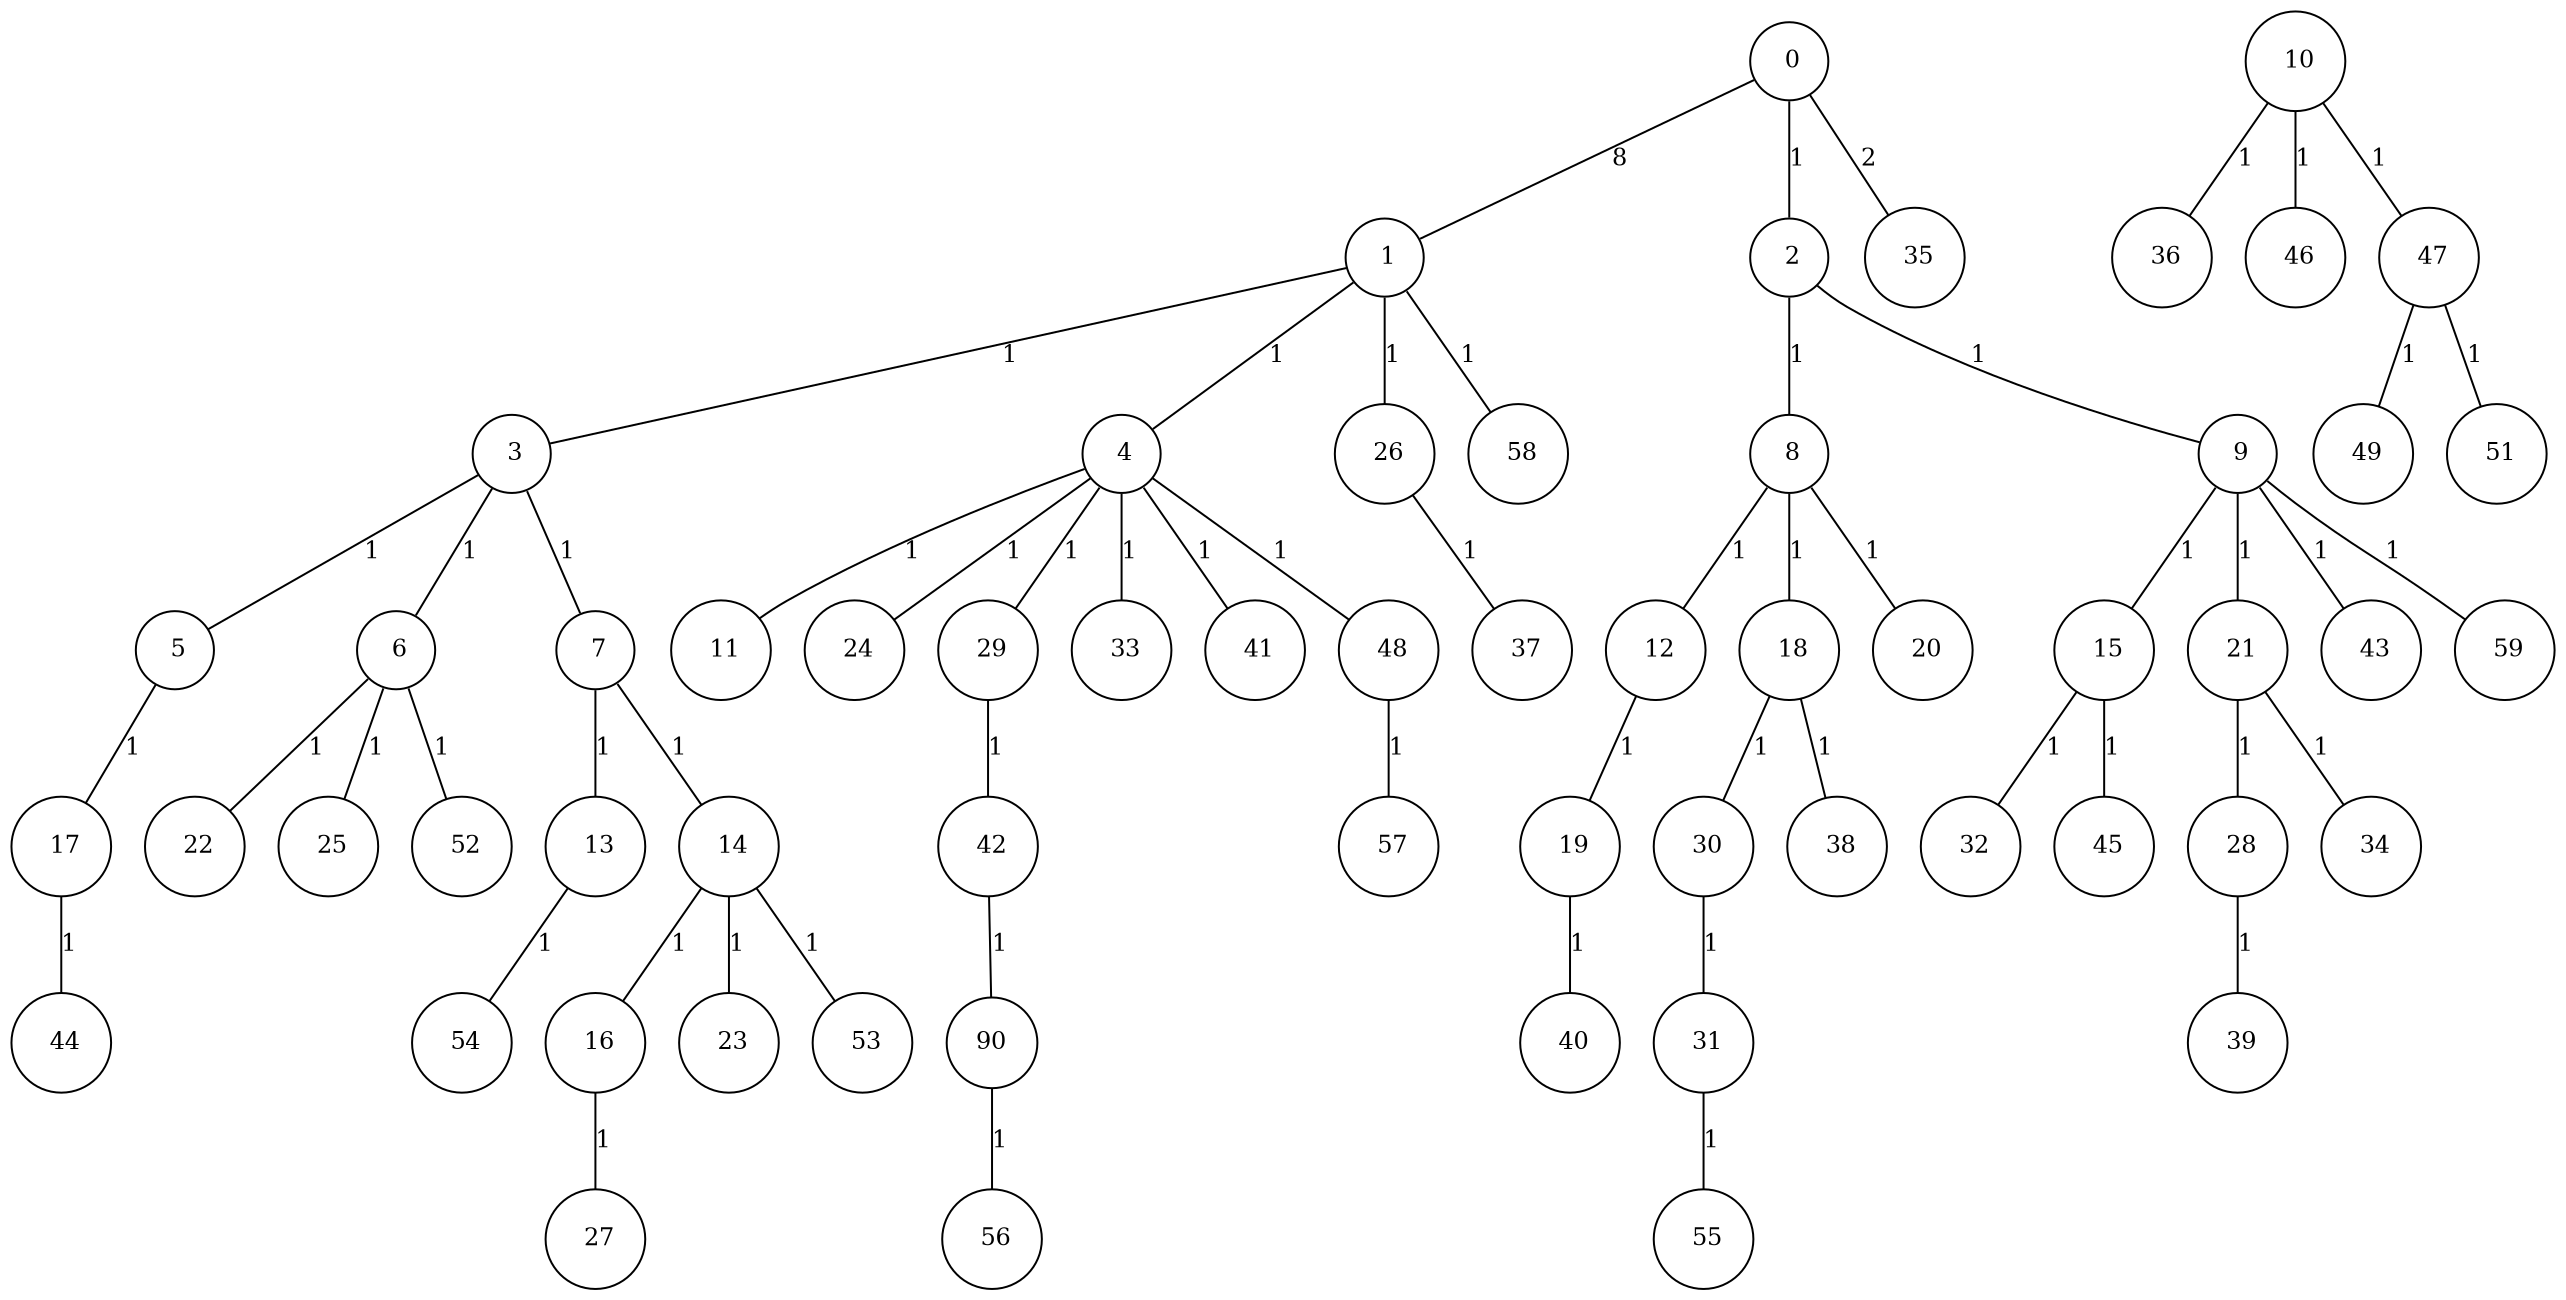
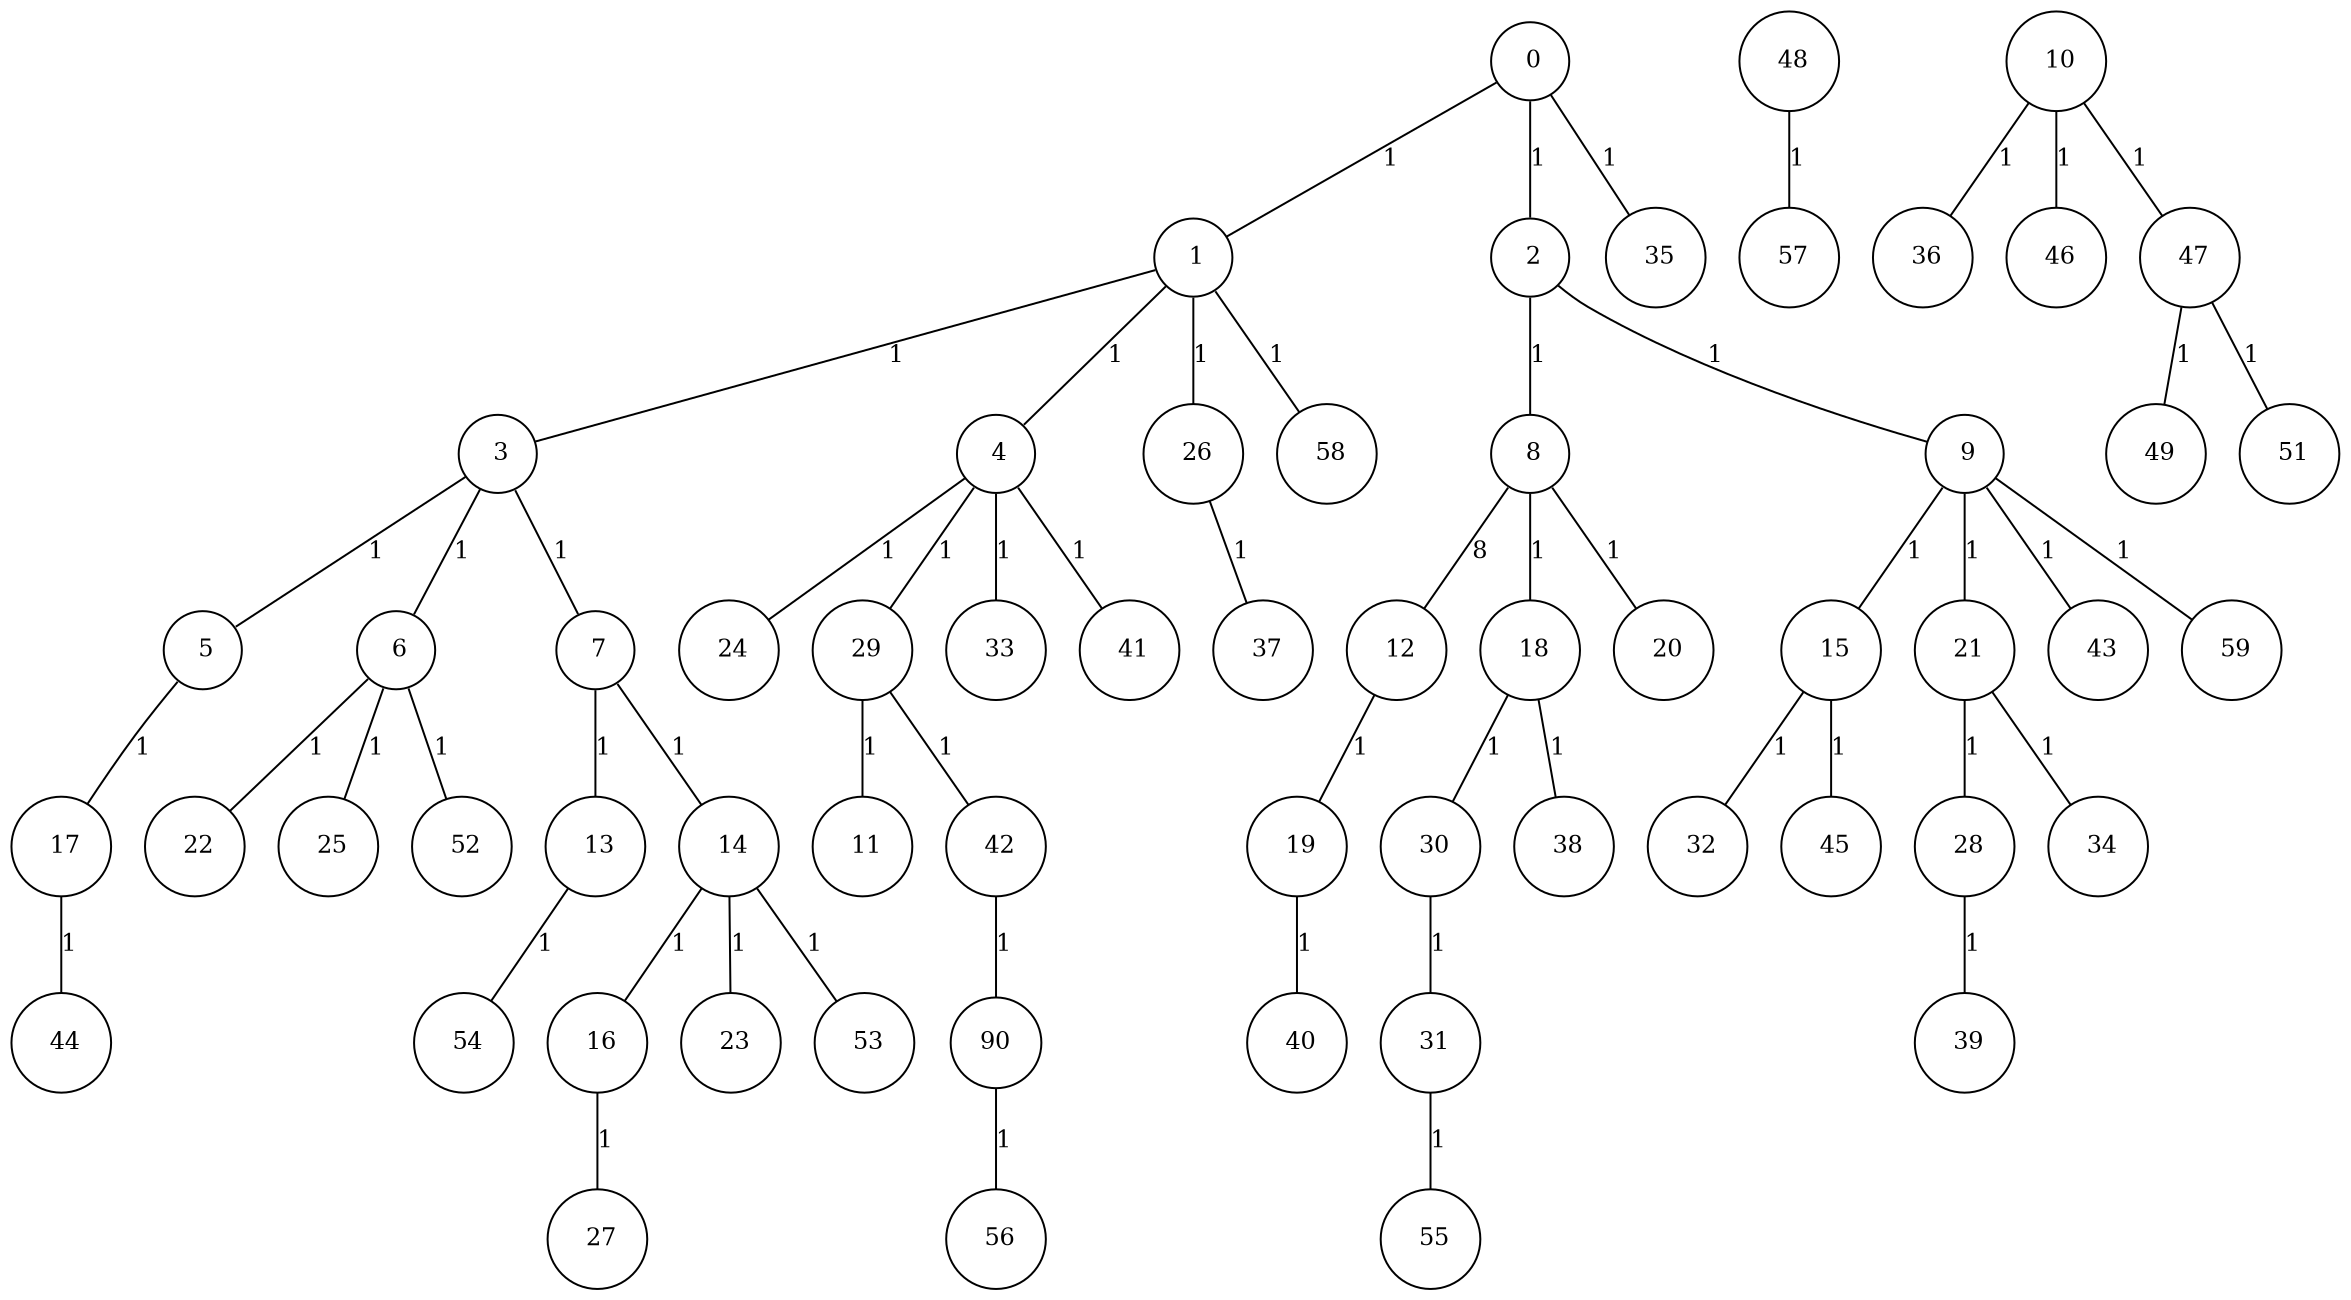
  graph {
    fixedsize="true;"
    node [color=black fontsize=12 hight=.12 shape=circle]
    edge [fontsize=12]
    n1 [label=" 0" width=.12]
    n2 [label=" 1" width=.12]
    n3 [label=" 2" width=.12]
    n4 [label=" 35" width=.12]
    n5 [label=" 3" width=.12]
    n6 [label=" 4" width=.12]
    n7 [label=" 26" width=.12]
    n8 [label=" 58" width=.12]
    n9 [label=" 8" width=.12]
    n10 [label=" 9" width=.12]
    n11 [label=" 5" width=.12]
    n12 [label=" 6" width=.12]
    n13 [label=" 7" width=.12]
    n14 [label=" 11" width=.12]
    n15 [label=" 24" width=.12]
    n16 [label=" 29" width=.12]
    n17 [label=" 33" width=.12]
    n18 [label=" 41" width=.12]
    n19 [label=" 48" width=.12]
    n20 [label=" 37" width=.12]
    n21 [label=" 12" width=.12]
    n22 [label=" 18" width=.12]
    n23 [label=" 20" width=.12]
    n24 [label=" 15" width=.12]
    n25 [label=" 21" width=.12]
    n26 [label=" 43" width=.12]
    n27 [label=" 59" width=.12]
    n28 [label=" 17" width=.12]
    n29 [label=" 22" width=.12]
    n30 [label=" 25" width=.12]
    n31 [label=" 52" width=.12]
    n32 [label=" 13" width=.12]
    n33 [label=" 14" width=.12]
    n34 [label=" 42" width=.12]
    n35 [label=" 57" width=.12]
    n36 [label=" 44" width=.12]
    n37 [label=" 54" width=.12]
    n38 [label=" 16" width=.12]
    n39 [label=" 23" width=.12]
    n40 [label=" 53" width=.12]
    n41 [label=" 19" width=.12]
    n42 [label=" 30" width=.12]
    n43 [label=" 38" width=.12]
    n44 [label=" 10" width=.12]
    n45 [label=" 36" width=.12]
    n46 [label=" 46" width=.12]
    n47 [label=" 47" width=.12]
    n48 [label=" 32" width=.12]
    n49 [label=" 45" width=.12]
    n50 [label=" 28" width=.12]
    n51 [label=" 34" width=.12]
    n52 [label=" 49" width=.12]
    n53 [label=" 51" width=.12]
    n54 [label=" 40" width=.12]
    n55 [label=" 27" width=.12]
    n56 [label=" 31" width=.12]
    n57 [label=" 39" width=.12]
    n58 [label=90 width=.12]
    n59 [label=" 55" width=.12]
    n60 [label=" 56" width=.12]
-   n1 -- n2 [label=8]
+   n1 -- n2 [label=1]
    n1 -- n3 [label=1]
-   n1 -- n4 [label=2]
+   n1 -- n4 [label=1]
    n2 -- n5 [label=1]
    n2 -- n6 [label=1]
    n2 -- n7 [label=1]
    n2 -- n8 [label=1]
    n3 -- n9 [label=1]
    n3 -- n10 [label=1]
    n5 -- n11 [label=1]
    n5 -- n12 [label=1]
    n5 -- n13 [label=1]
-   n6 -- n14 [label=1]
+   n16 -- n14 [label=1]
    n6 -- n15 [label=1]
    n6 -- n16 [label=1]
    n6 -- n17 [label=1]
    n6 -- n18 [label=1]
-   n6 -- n19 [label=1]
    n7 -- n20 [label=1]
-   n9 -- n21 [label=1]
+   n9 -- n21 [label=8]
    n9 -- n22 [label=1]
    n9 -- n23 [label=1]
    n10 -- n24 [label=1]
    n10 -- n25 [label=1]
    n10 -- n26 [label=1]
    n10 -- n27 [label=1]
    n11 -- n28 [label=1]
    n12 -- n29 [label=1]
    n12 -- n30 [label=1]
    n12 -- n31 [label=1]
    n13 -- n32 [label=1]
    n13 -- n33 [label=1]
    n16 -- n34 [label=1]
    n19 -- n35 [label=1]
    n21 -- n41 [label=1]
    n22 -- n42 [label=1]
    n22 -- n43 [label=1]
    n24 -- n48 [label=1]
    n24 -- n49 [label=1]
    n25 -- n50 [label=1]
    n25 -- n51 [label=1]
    n28 -- n36 [label=1]
    n32 -- n37 [label=1]
    n33 -- n38 [label=1]
    n33 -- n39 [label=1]
    n33 -- n40 [label=1]
    n34 -- n58 [label=1]
    n38 -- n55 [label=1]
    n41 -- n54 [label=1]
    n42 -- n56 [label=1]
    n44 -- n45 [label=1]
    n44 -- n46 [label=1]
    n44 -- n47 [label=1]
    n47 -- n52 [label=1]
    n47 -- n53 [label=1]
    n50 -- n57 [label=1]
    n56 -- n59 [label=1]
    n58 -- n60 [label=1]
  }
